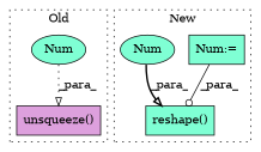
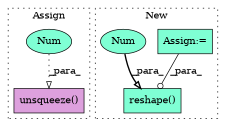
  digraph {
    node [a=75 fillcolor=aquamarine shape=box style=filled]
    edge [arrowhead=onormal]
    n1 [fillcolor=plum l="30,1" label="unsqueeze()" s="1841,1872"]
    n2 [a=76 l=1 label=Num s=1871 shape=ellipse]
    n3 [l="32,1" label="reshape()" s="1754,1796"]
-   n4 [a=68 l=3 label="Num:=" s=1938]
+   n4 [a=68 l=3 label="Assign:=" s=1938]
    n5 [a=76 l=2 label=Num s=1786 shape=ellipse]
    subgraph cluster_1 {
-     label=Old
+     label=Assign
      style=dotted
      n1
      n2
    }
    subgraph cluster_2 {
      label=New
      style=dotted
      n3
      n4
      n5
    }
    n2 -> n1 [label=_para_ style=dotted]
    n4 -> n3 [arrowhead=odot label=_para_ style=solid]
    n5 -> n3 [label=_para_ style=bold]
  }
